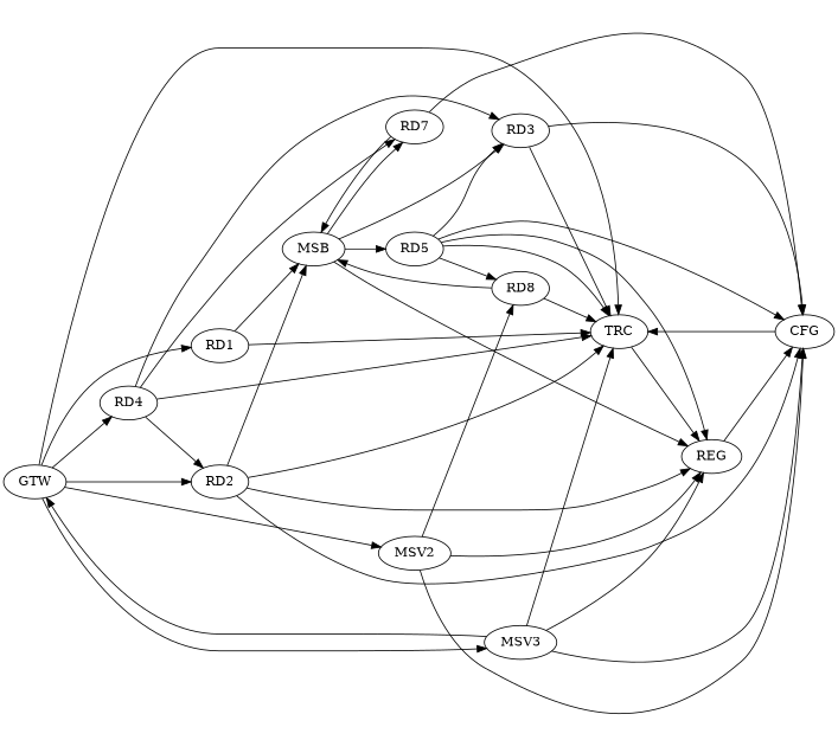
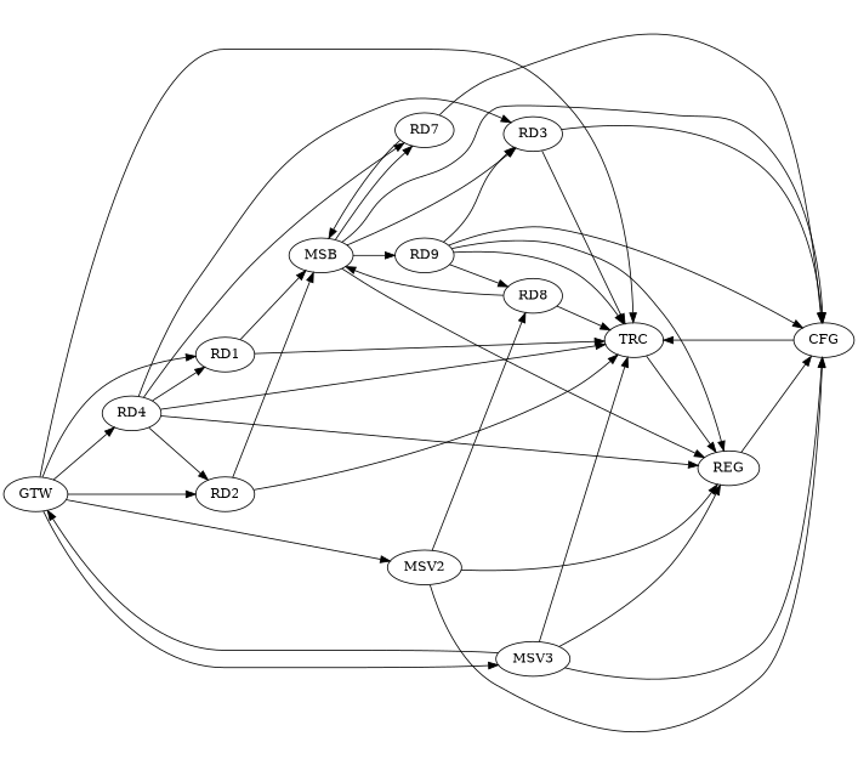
  strict digraph {
    rankdir=LR
    n1 [label=RD1]
    n2 [label=MSB]
    n3 [label=TRC]
    n4 [label=RD3]
    n5 [label=RD7]
    n6 [label=REG]
-   n7 [label=RD5]
+   n7 [label=RD9]
    n8 [label=RD2]
    n9 [label=CFG]
    n10 [label=RD4]
    n11 [label=RD8]
    n12 [label=GTW]
    n13 [label=MSV2]
    n14 [label=MSV3]
    n1 -> n2
    n1 -> n3
    n2 -> n4
    n2 -> n5
    n2 -> n6
    n2 -> n7
    n3 -> n6
    n4 -> n3
    n4 -> n9
    n5 -> n2
    n5 -> n9
    n6 -> n9
    n7 -> n3
    n7 -> n4
    n7 -> n6
    n7 -> n9
    n7 -> n11
    n8 -> n2
    n8 -> n3
-   n8 -> n9
+   n2 -> n9
    n9 -> n3
+   n10 -> n1
    n10 -> n3
    n10 -> n4
    n10 -> n5
-   n8 -> n6
+   n10 -> n6
    n10 -> n8
    n11 -> n2
    n11 -> n3
    n12 -> n1
    n12 -> n3
    n12 -> n8
    n12 -> n10
    n12 -> n13
    n12 -> n14
    n13 -> n6
    n13 -> n9
    n13 -> n11
    n14 -> n3
    n14 -> n6
    n14 -> n9
    n14 -> n12
  }
